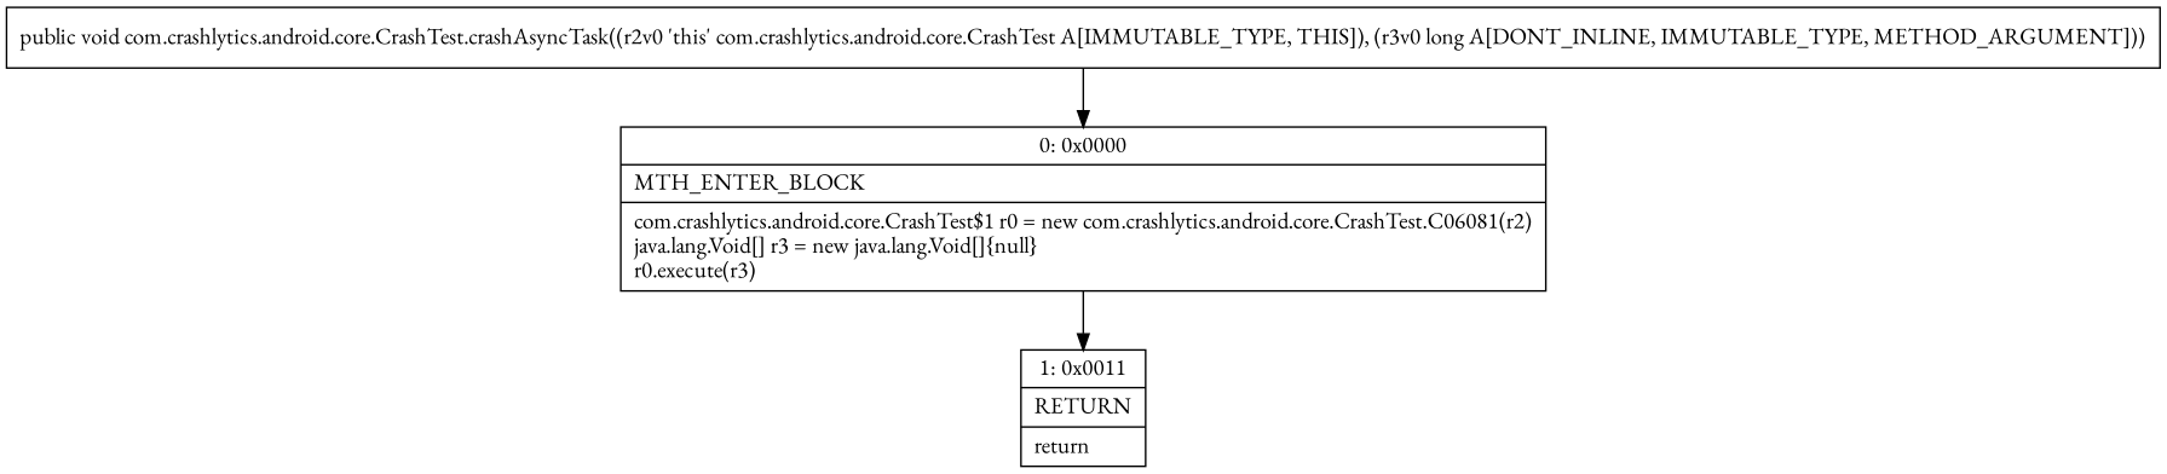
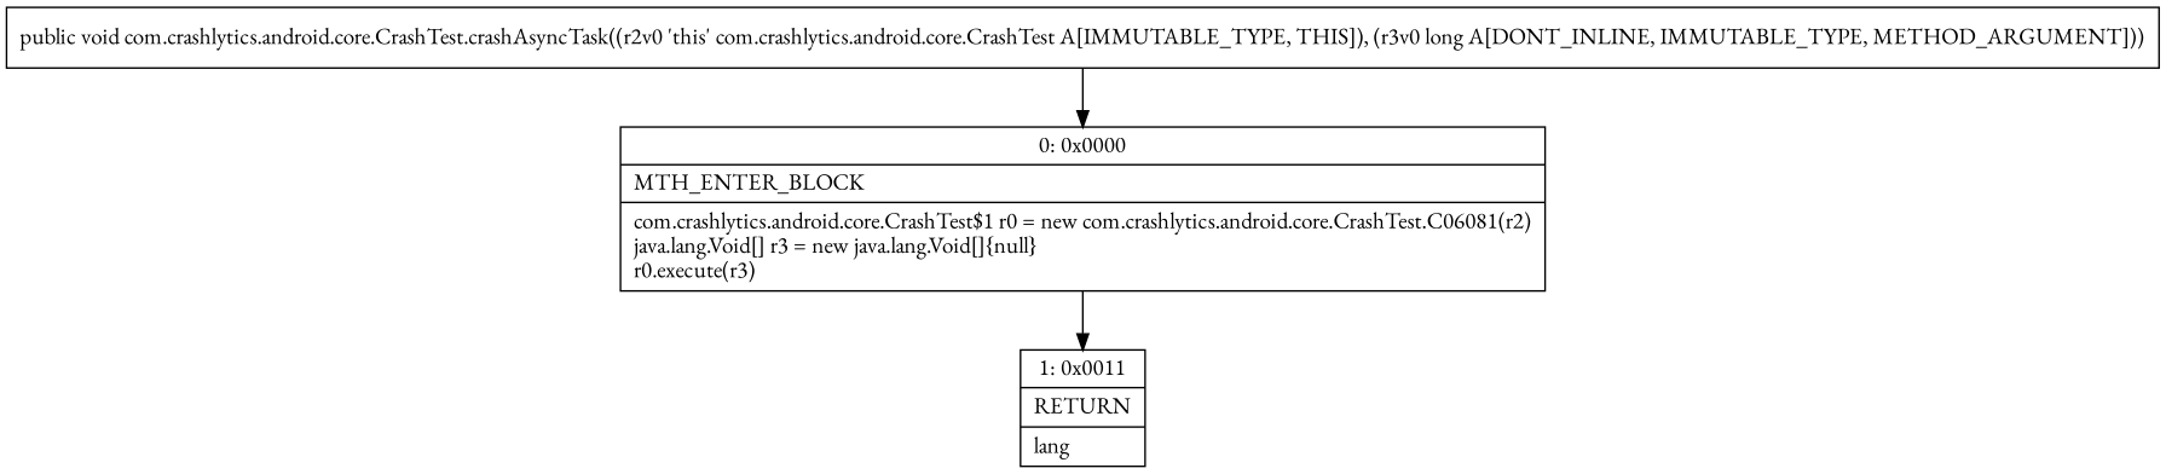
  digraph {
    fontname="EB Garamond"
    node [shape=record fontname="EB Garamond"]
    edge [fontname="EB Garamond"]
    n1 [label="{0\:\ 0x0000|MTH_ENTER_BLOCK\l|com.crashlytics.android.core.CrashTest$1 r0 = new com.crashlytics.android.core.CrashTest.C06081(r2)\ljava.lang.Void[] r3 = new java.lang.Void[]\{null\}\lr0.execute(r3)\l}"]
-   n2 [label="{1\:\ 0x0011|RETURN\l|return\l}"]
+   n2 [label="{1\:\ 0x0011|RETURN\l|lang\l}"]
    n3 [label="{public void com.crashlytics.android.core.CrashTest.crashAsyncTask((r2v0 'this' com.crashlytics.android.core.CrashTest A[IMMUTABLE_TYPE, THIS]), (r3v0 long A[DONT_INLINE, IMMUTABLE_TYPE, METHOD_ARGUMENT])) }"]
    n1 -> n2
    n3 -> n1
  }
